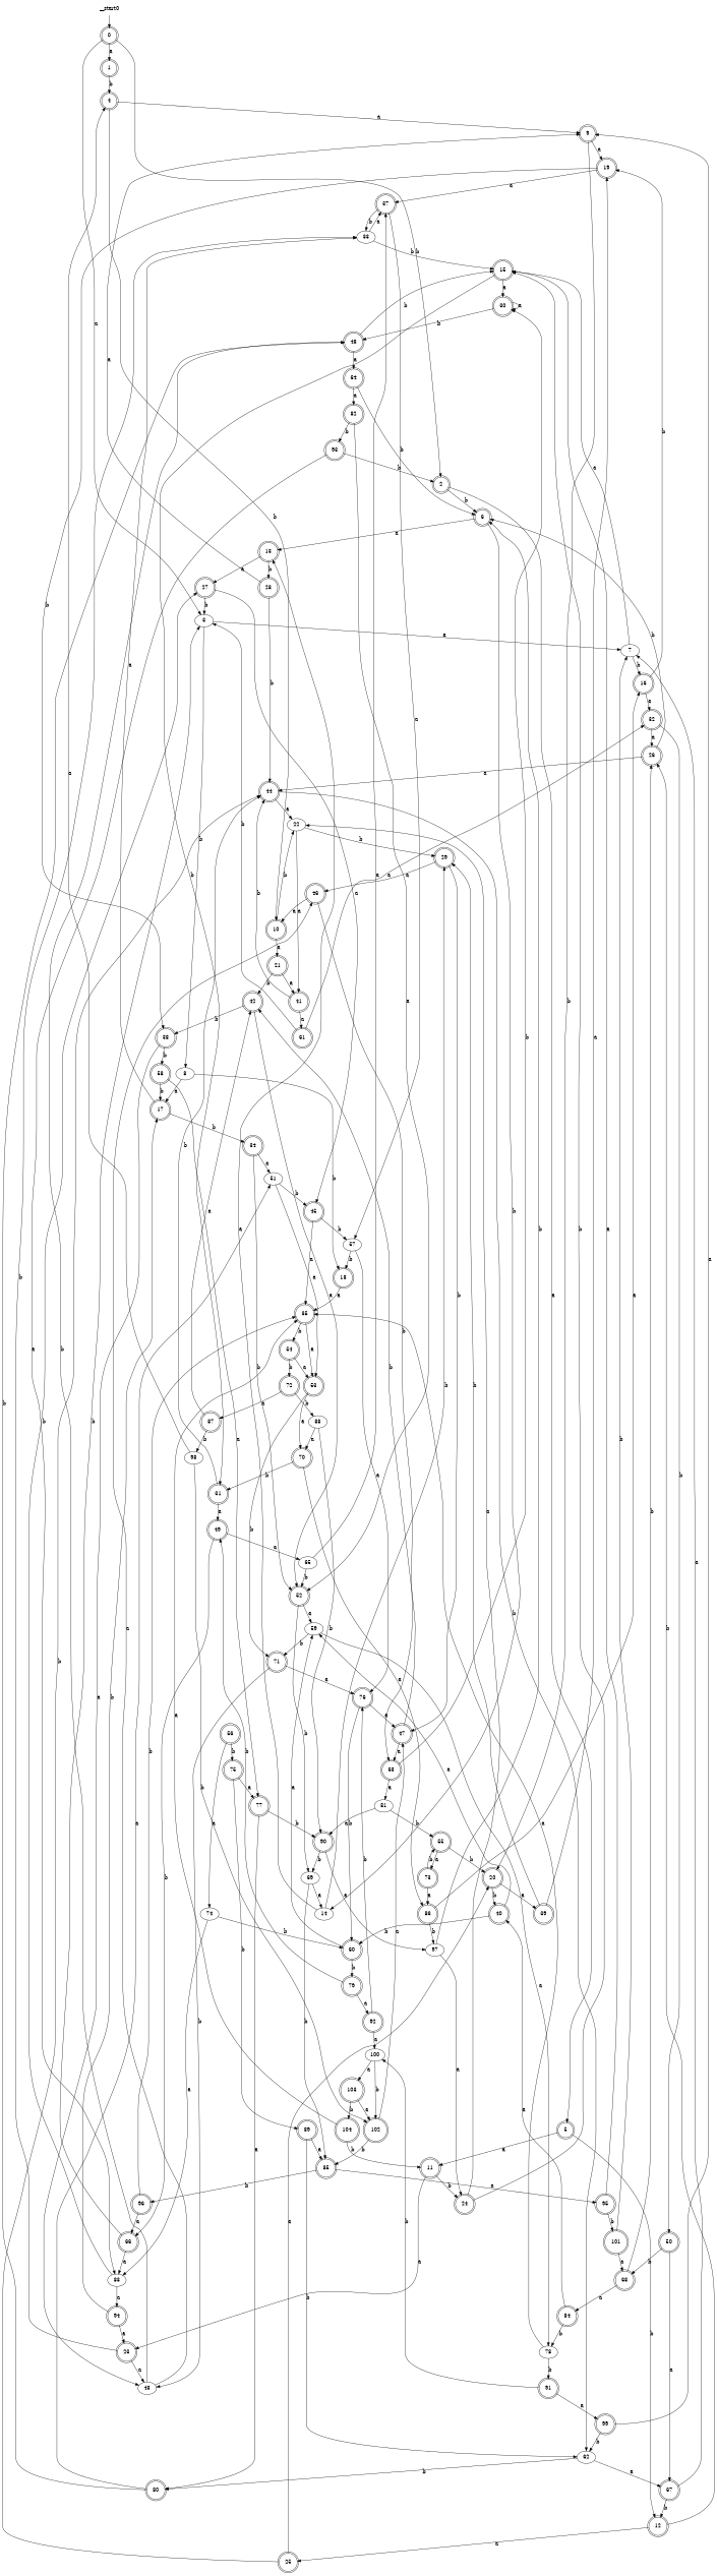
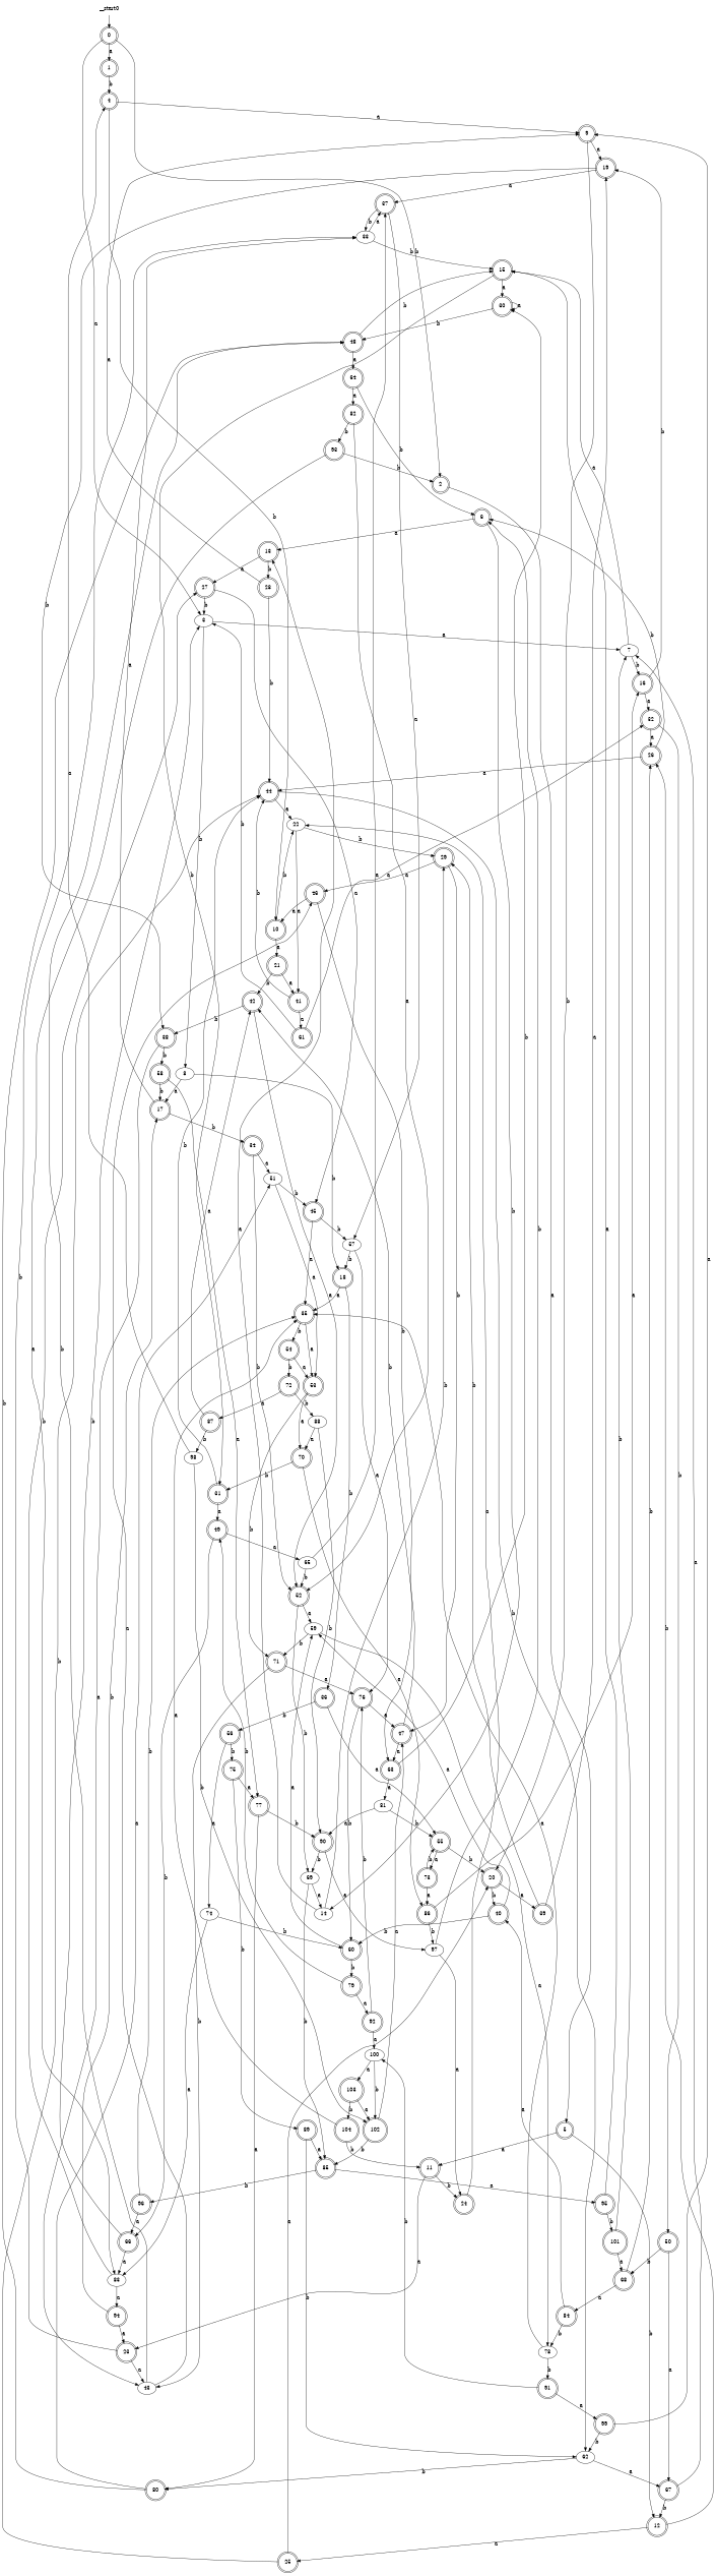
  digraph {
    fontname="DejaVu Serif"
    node [fontname="DejaVu Serif" shape=doublecircle]
    edge [fontname="DejaVu Serif"]
    __start0 [shape=none]
    0
    1
    2
    3 [shape=""]
    4
    5
    6
    7 [shape=""]
    8 [shape=""]
    9
    10
    11
    12
    13
    14 [shape=""]
    15
    16
    17
    18
    19
    20
    21
    22 [shape=""]
    23
    24
    25
    26
    27
    28
    29
    30
    31
    32
    33 [shape=""]
    34
    35
+   36
    37
    38
    39
    40
    41
    42
    43 [shape=""]
    44
    45
    46
    47
    48
    49
    50
    51 [shape=""]
    52
    53
    54
    55
    56
    57 [shape=""]
    58
    59 [shape=""]
    60
    61
    62 [shape=""]
    63
    64
    65 [shape=""]
    66
    67
    68
    69 [shape=""]
    70
    71
    72
    73
    74 [shape=""]
    75
    76
    77
    78 [shape=""]
    79
    80
    81 [shape=""]
    82
    83 [shape=""]
    84
    85
    86
    87
    88 [shape=""]
    89
    90
    91
    92
    93
    94
    95
    96
    97 [shape=""]
    98 [shape=""]
    99
    100 [shape=""]
    101
    102
    103
    104
    __start0 -> 0
    0 -> 1 [label=a]
    0 -> 2 [label=b]
    0 -> 3 [label=a]
    1 -> 4 [label=b]
    2 -> 5 [label=a]
-   2 -> 6 [label=b]
    3 -> 7 [label=a]
    3 -> 8 [label=b]
    4 -> 9 [label=a]
    4 -> 10 [label=b]
    5 -> 11 [label=a]
    5 -> 12 [label=b]
    6 -> 13 [label=a]
    6 -> 14 [label=b]
    7 -> 15 [label=a]
    7 -> 16 [label=b]
    8 -> 17 [label=a]
    8 -> 18 [label=b]
    9 -> 19 [label=a]
    9 -> 20 [label=b]
    10 -> 21 [label=a]
    10 -> 22 [label=b]
    11 -> 23 [label=a]
    11 -> 24 [label=b]
    12 -> 25 [label=a]
    12 -> 26 [label=b]
    13 -> 27 [label=a]
    13 -> 28 [label=b]
    14 -> 13 [label=a]
    14 -> 29 [label=b]
    15 -> 30 [label=a]
    15 -> 31 [label=b]
    16 -> 19 [label=b]
    16 -> 32 [label=a]
    17 -> 33 [label=a]
    17 -> 34 [label=b]
    18 -> 35 [label=a]
+   18 -> 36 [label=b]
    19 -> 37 [label=a]
    19 -> 38 [label=b]
    20 -> 39 [label=a]
    20 -> 40 [label=b]
    21 -> 41 [label=a]
    21 -> 42 [label=b]
    22 -> 29 [label=b]
    22 -> 41 [label=a]
    23 -> 33 [label=b]
    23 -> 43 [label=a]
-   24 -> 15 [label=b]
    24 -> 22 [label=a]
    25 -> 20 [label=a]
    25 -> 44 [label=b]
    26 -> 6 [label=b]
    26 -> 44 [label=a]
    27 -> 3 [label=b]
    27 -> 45 [label=a]
    28 -> 9 [label=a]
    28 -> 44 [label=b]
    29 -> 46 [label=a]
    29 -> 47 [label=b]
    30 -> 30 [label=a]
    30 -> 48 [label=b]
    31 -> 44 [label=b]
    31 -> 49 [label=a]
    32 -> 26 [label=a]
    32 -> 50 [label=b]
    33 -> 15 [label=b]
    33 -> 37 [label=a]
    34 -> 51 [label=a]
    34 -> 52 [label=b]
    35 -> 53 [label=a]
    35 -> 54 [label=b]
+   36 -> 55 [label=a]
+   36 -> 56 [label=b]
    37 -> 33 [label=b]
    37 -> 57 [label=a]
    38 -> 43 [label=a]
    38 -> 58 [label=b]
    39 -> 19 [label=a]
    39 -> 29 [label=b]
    40 -> 59 [label=a]
    40 -> 60 [label=b]
    41 -> 44 [label=b]
    41 -> 61 [label=a]
    42 -> 38 [label=b]
    42 -> 52 [label=a]
    43 -> 46 [label=a]
    43 -> 48 [label=b]
    44 -> 22 [label=a]
    44 -> 62 [label=b]
    45 -> 35 [label=a]
    45 -> 57 [label=b]
    46 -> 10 [label=a]
    46 -> 63 [label=b]
    47 -> 42 [label=b]
    47 -> 63 [label=a]
    48 -> 15 [label=b]
    48 -> 64 [label=a]
    49 -> 65 [label=a]
    49 -> 66 [label=b]
    50 -> 67 [label=a]
    50 -> 68 [label=b]
    51 -> 45 [label=b]
    51 -> 53 [label=a]
    52 -> 59 [label=a]
    52 -> 69 [label=b]
    53 -> 70 [label=a]
    53 -> 71 [label=b]
    54 -> 53 [label=a]
    54 -> 72 [label=b]
    55 -> 20 [label=b]
    55 -> 73 [label=a]
    56 -> 74 [label=a]
    56 -> 75 [label=b]
    57 -> 18 [label=b]
    57 -> 76 [label=a]
    58 -> 17 [label=b]
    58 -> 77 [label=a]
    59 -> 71 [label=b]
    59 -> 78 [label=a]
    60 -> 59 [label=a]
    60 -> 79 [label=b]
    61 -> 3 [label=b]
    61 -> 32 [label=a]
    62 -> 67 [label=a]
    62 -> 80 [label=b]
    63 -> 30 [label=b]
    63 -> 81 [label=a]
    64 -> 6 [label=b]
    64 -> 82 [label=a]
    65 -> 37 [label=a]
    65 -> 52 [label=b]
    66 -> 3 [label=b]
    66 -> 83 [label=a]
    67 -> 7 [label=a]
    67 -> 12 [label=b]
    68 -> 26 [label=b]
    68 -> 84 [label=a]
    69 -> 14 [label=a]
    69 -> 85 [label=b]
    70 -> 31 [label=b]
    70 -> 86 [label=a]
    71 -> 43 [label=b]
    71 -> 76 [label=a]
    72 -> 87 [label=a]
    72 -> 88 [label=b]
    73 -> 55 [label=b]
    73 -> 86 [label=a]
    74 -> 60 [label=b]
    74 -> 83 [label=a]
    75 -> 77 [label=a]
    75 -> 89 [label=b]
    76 -> 47 [label=a]
    76 -> 60 [label=b]
    77 -> 80 [label=a]
    77 -> 90 [label=b]
    78 -> 35 [label=a]
    78 -> 91 [label=b]
    79 -> 49 [label=b]
    79 -> 92 [label=a]
    80 -> 48 [label=b]
    80 -> 51 [label=a]
    81 -> 55 [label=b]
    81 -> 90 [label=a]
    82 -> 52 [label=a]
    82 -> 93 [label=b]
    83 -> 27 [label=b]
    83 -> 94 [label=a]
    84 -> 40 [label=a]
    84 -> 78 [label=b]
    85 -> 95 [label=a]
    85 -> 96 [label=b]
    86 -> 16 [label=a]
    86 -> 97 [label=b]
    87 -> 42 [label=a]
    87 -> 98 [label=b]
    88 -> 70 [label=a]
    88 -> 90 [label=b]
    89 -> 62 [label=b]
    89 -> 85 [label=a]
    90 -> 69 [label=b]
    90 -> 97 [label=a]
    91 -> 99 [label=a]
    91 -> 100 [label=b]
    92 -> 76 [label=b]
    92 -> 100 [label=a]
    93 -> 2 [label=b]
    93 -> 83 [label=a]
    94 -> 17 [label=b]
    94 -> 23 [label=a]
    95 -> 15 [label=a]
    95 -> 101 [label=b]
    96 -> 35 [label=b]
    96 -> 66 [label=a]
    97 -> 6 [label=b]
    97 -> 24 [label=a]
    98 -> 4 [label=a]
    98 -> 102 [label=b]
    99 -> 9 [label=a]
    99 -> 62 [label=b]
    100 -> 102 [label=b]
    100 -> 103 [label=a]
    101 -> 7 [label=b]
    101 -> 68 [label=a]
    102 -> 47 [label=a]
    102 -> 85 [label=b]
    103 -> 102 [label=a]
    103 -> 104 [label=b]
    104 -> 11 [label=b]
    104 -> 35 [label=a]
  }
